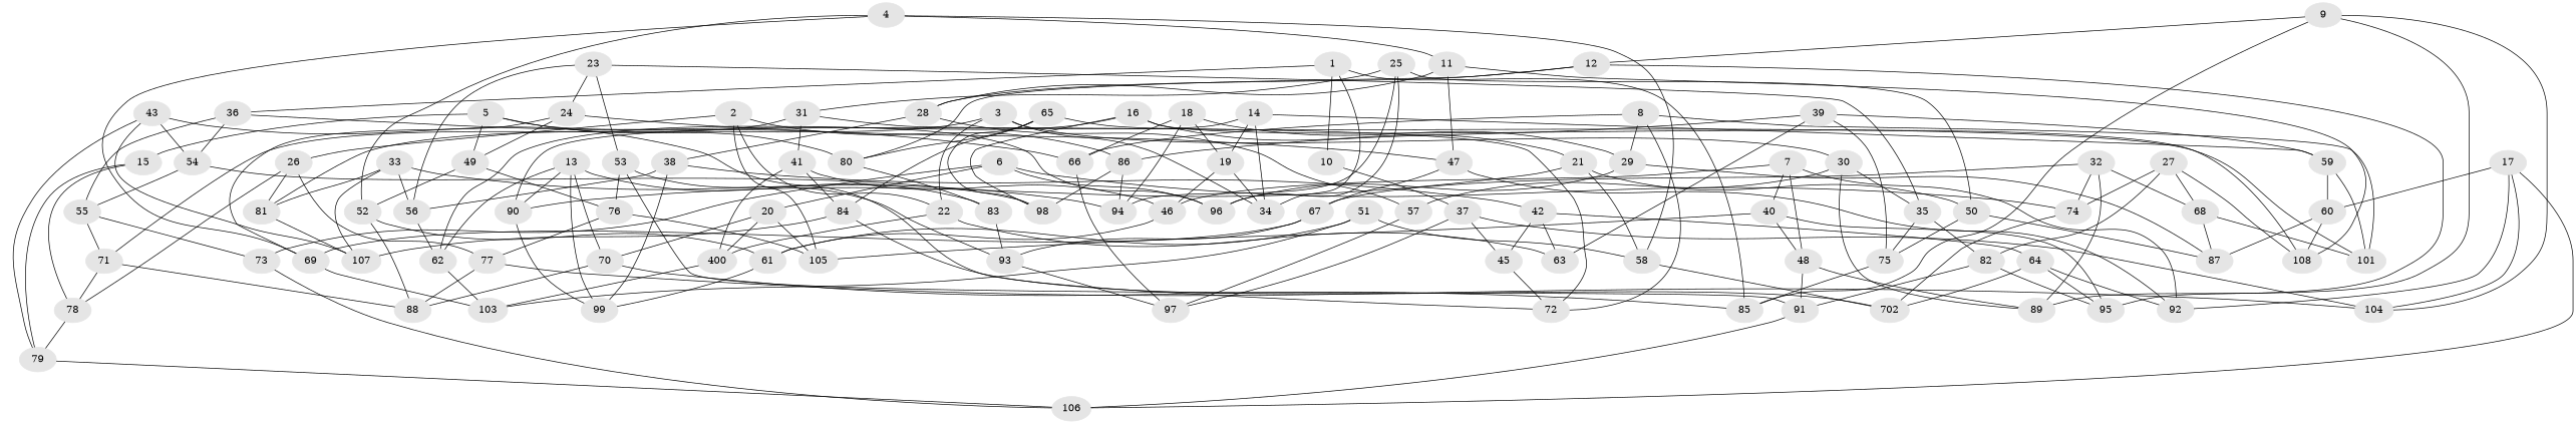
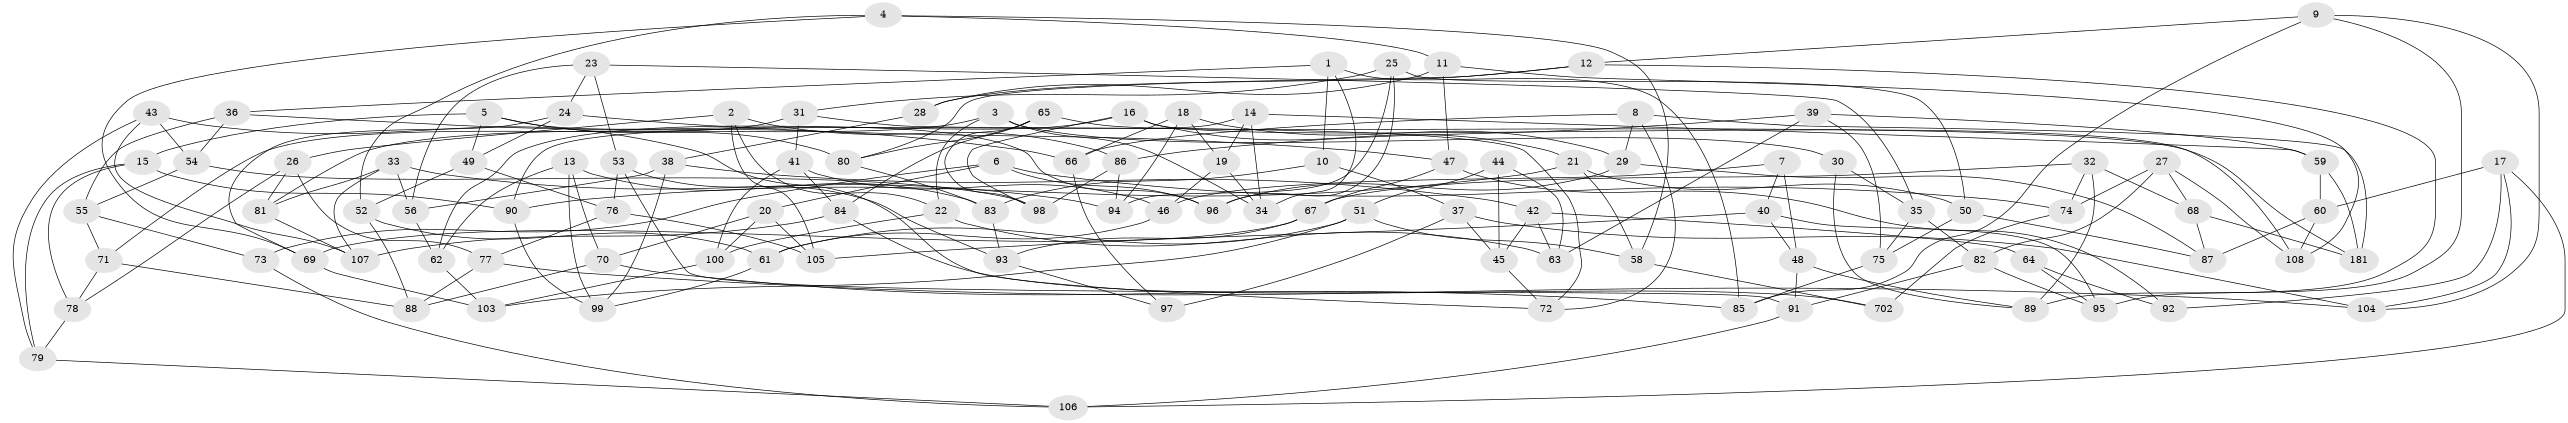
  graph {
    node [color=gray90 style=filled]
    1
    10
    34
    36
    85
    37
    83
    66
    54
    55
    2
    22
    26
    86
    105
-   100 [label=400]
+   100
    63
    81
    78
    77
    98
    94
    3
    30
    89
    35
-   57
    107
    4
    11
    52
    58
    69
    28
    47
    108
    61
    88
    n39 [label=702]
    103
    5
    15
    49
    80
    96
    90
    79
    76
    6
    20
    73
    74
    70
    106
    7
    40
    46
    48
    92
    95
    91
    8
    29
    72
-   101
+   101 [label=181]
    87
    97
    9
    12
    104
    45
+   44
    51
    93
    38
    67
    13
    62
    99
    14
    19
    59
    60
    16
    21
    50
    17
    18
    75
    23
    24
    53
    56
    82
    25
    31
    41
    71
    27
    68
    42
    84
    32
    33
    64
    39
    43
    65
    1 -- 10
    1 -- 34
    1 -- 36
    1 -- 85
    10 -- 37
+   10 -- 83
    36 -- 66
    36 -- 54
    36 -- 55
    37 -- 97
    37 -- 104
    37 -- 45
    83 -- 93
    66 -- 97
    54 -- 55
    54 -- 98
    55 -- 73
    55 -- 71
    2 -- 22
    2 -- 26
    2 -- 86
    2 -- 105
    22 -- 100
    22 -- 63
    26 -- 81
    26 -- 78
    26 -- 77
    86 -- 98
    86 -- 94
    100 -- 103
    81 -- 107
    78 -- 79
    77 -- 88
    77 -- 104
    3 -- 34
    3 -- 22
    3 -- 81
    3 -- 30
    30 -- 89
    30 -- 35
-   30 -- 57
    35 -- 75
    35 -- 82
-   57 -- 97
    4 -- 11
    4 -- 52
    4 -- 58
    4 -- 69
    11 -- 28
    11 -- 47
    11 -- 108
    52 -- 61
    52 -- 88
    58 -- n39
    69 -- 103
-   28 -- 57
    28 -- 38
    47 -- 92
    47 -- 67
    61 -- 99
    5 -- 15
    5 -- 49
    5 -- 80
    5 -- 96
    15 -- 78
-   13 -- 90
+   15 -- 90
    15 -- 79
    49 -- 52
    49 -- 76
    80 -- 83
    90 -- 99
    79 -- 106
    76 -- 105
    76 -- 77
    6 -- 96
    6 -- 20
    6 -- 73
    6 -- 74
    20 -- 105
    20 -- 100
    20 -- 70
    73 -- 106
    74 -- n39
    70 -- 85
    70 -- 88
    7 -- 40
    7 -- 46
    7 -- 48
-   7 -- 92
    40 -- 105
    40 -- 48
    40 -- 95
    46 -- 61
    48 -- 89
    48 -- 91
    91 -- 106
    8 -- 66
    8 -- 29
    8 -- 72
    8 -- 101
    29 -- 96
    29 -- 87
    9 -- 85
    9 -- 95
    9 -- 12
    9 -- 104
    12 -- 89
    12 -- 28
    12 -- 80
    45 -- 72
+   44 -- 63
+   44 -- 45
+   44 -- 51
    51 -- 58
    51 -- 61
    51 -- 103
    93 -- 97
    38 -- 99
    38 -- 56
    38 -- 42
    67 -- 69
    67 -- 93
    13 -- 83
    13 -- 70
    13 -- 62
    13 -- 99
    62 -- 103
    14 -- 34
    14 -- 90
    14 -- 19
    14 -- 59
    19 -- 34
    19 -- 46
    59 -- 101
    59 -- 60
    60 -- 108
    60 -- 87
    16 -- 98
    16 -- 108
    16 -- 62
    16 -- 21
    21 -- 58
    21 -- 90
    21 -- 50
    50 -- 87
    50 -- 75
    17 -- 106
    17 -- 92
    17 -- 104
    17 -- 60
    18 -- 66
    18 -- 94
    18 -- 29
    18 -- 19
    75 -- 85
    23 -- 35
    23 -- 24
    23 -- 53
    23 -- 56
    24 -- 69
    24 -- 47
    24 -- 49
    53 -- 76
    53 -- 91
    53 -- 93
    56 -- 62
    82 -- 95
    82 -- 91
    25 -- 94
    25 -- 96
    25 -- 50
    25 -- 31
    31 -- 72
    31 -- 41
    31 -- 71
    41 -- 100
    41 -- 46
    41 -- 84
    71 -- 78
    71 -- 88
    27 -- 108
    27 -- 74
    27 -- 82
    27 -- 68
    68 -- 101
    68 -- 87
    42 -- 63
    42 -- 45
    42 -- 64
    84 -- 107
    84 -- n39
    32 -- 89
    32 -- 74
    32 -- 67
    32 -- 68
    33 -- 81
    33 -- 94
    33 -- 107
    33 -- 56
-   64 -- n39
    64 -- 92
    64 -- 95
    39 -- 86
    39 -- 63
    39 -- 59
    39 -- 75
    43 -- 54
    43 -- 107
    43 -- 79
    43 -- 72
    65 -- 98
    65 -- 80
    65 -- 101
    65 -- 84
  }
